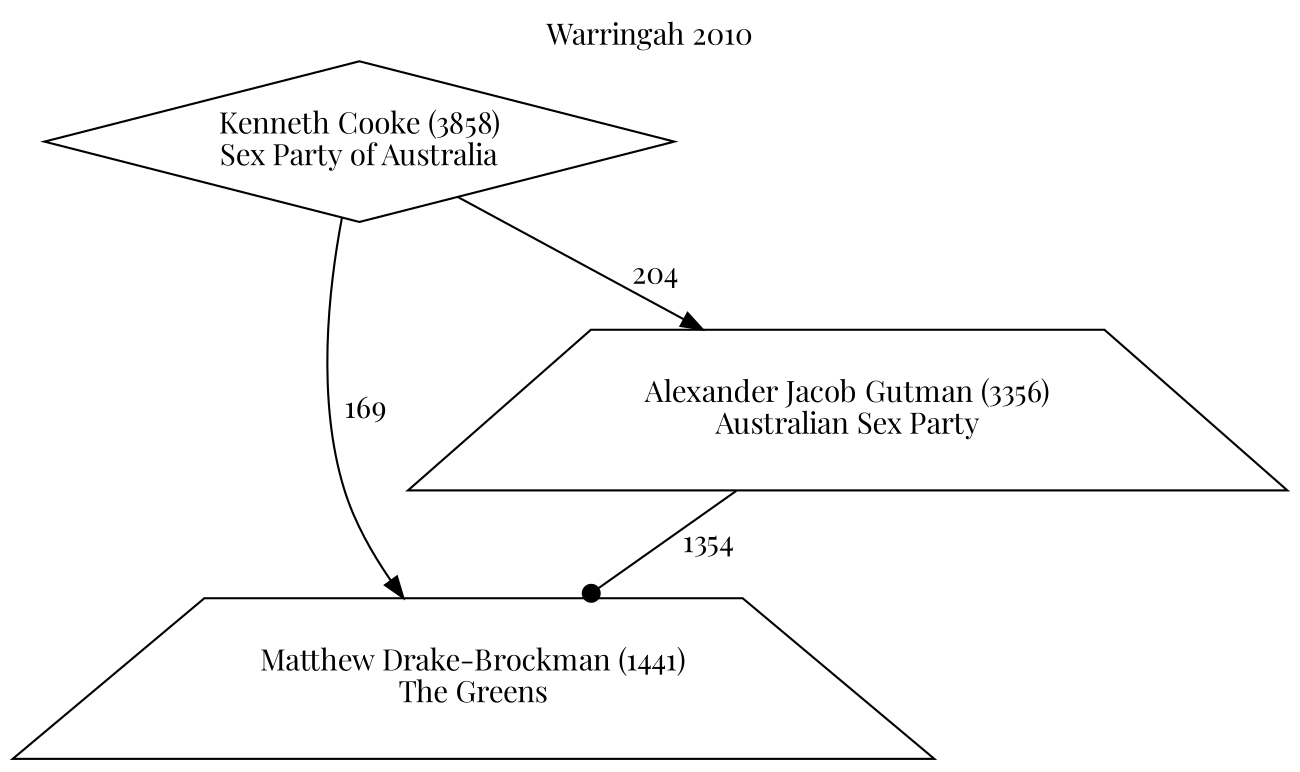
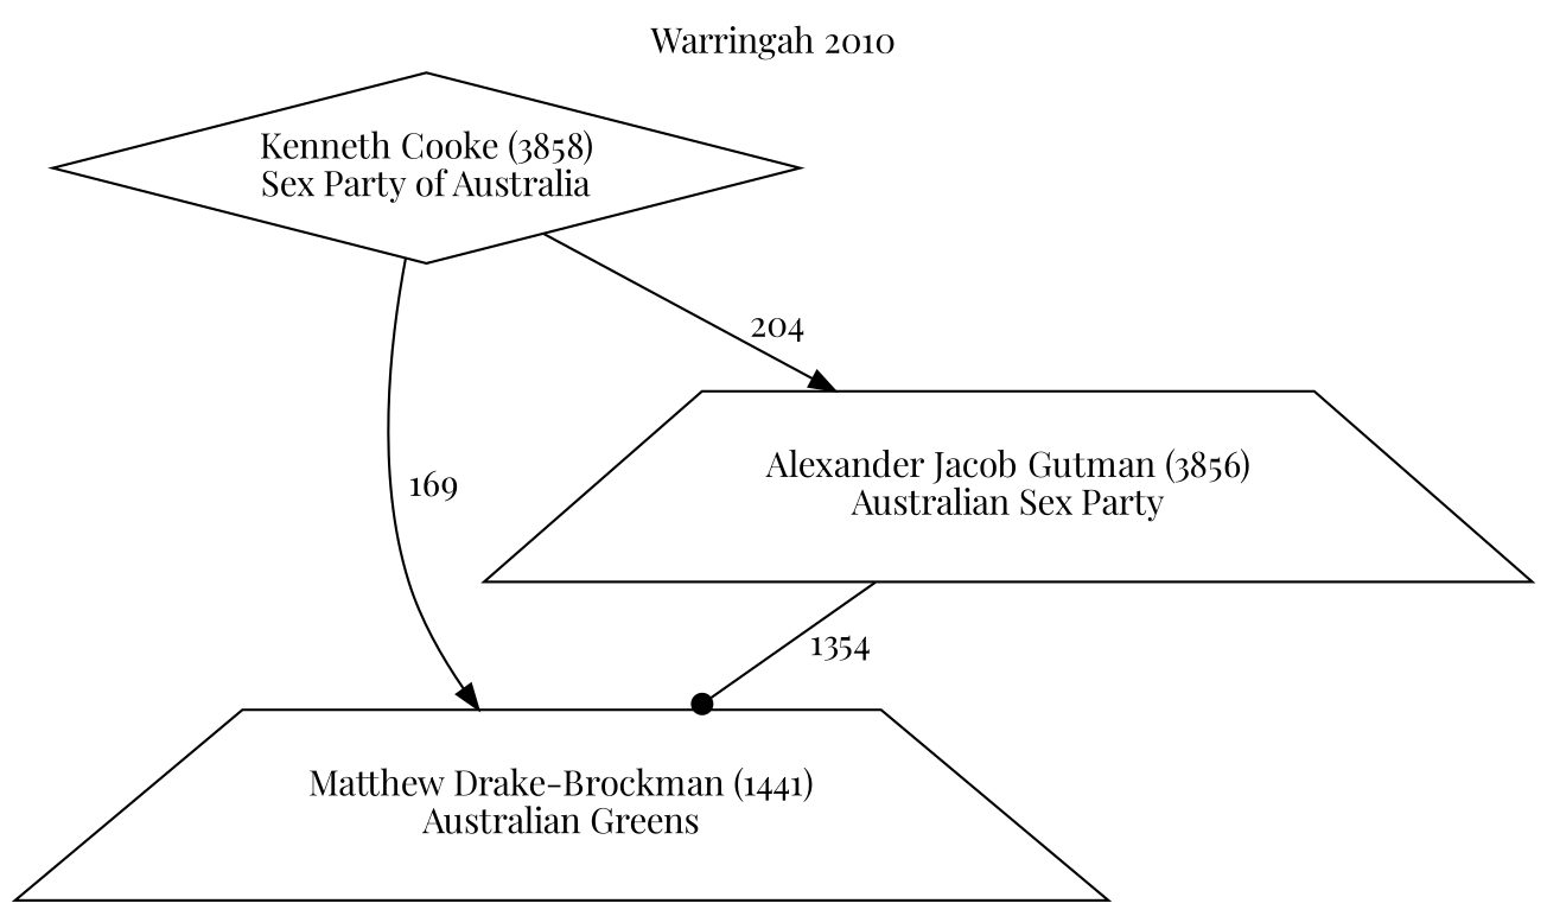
  digraph {
    fontname="Playfair Display"
    label="Warringah 2010"
    labelloc=t
    mclimit=10
    node [fillcolor=white fontname="Playfair Display" shape=trapezium style=filled]
    edge [arrowhead=normal fontname="Playfair Display"]
-   n1 [label="Matthew Drake-Brockman (1441)\nThe Greens"]
-   n2 [label="Alexander Jacob Gutman (3356)\nAustralian Sex Party"]
+   n1 [label="Matthew Drake-Brockman (1441)\nAustralian Greens"]
+   n2 [label="Alexander Jacob Gutman (3856)\nAustralian Sex Party"]
    n3 [label="Kenneth Cooke (3858)\nSex Party of Australia" shape=diamond]
    n2 -> n1 [arrowhead=dot label=1354]
    n3 -> n1 [label=169]
    n3 -> n2 [label=204]
  }
